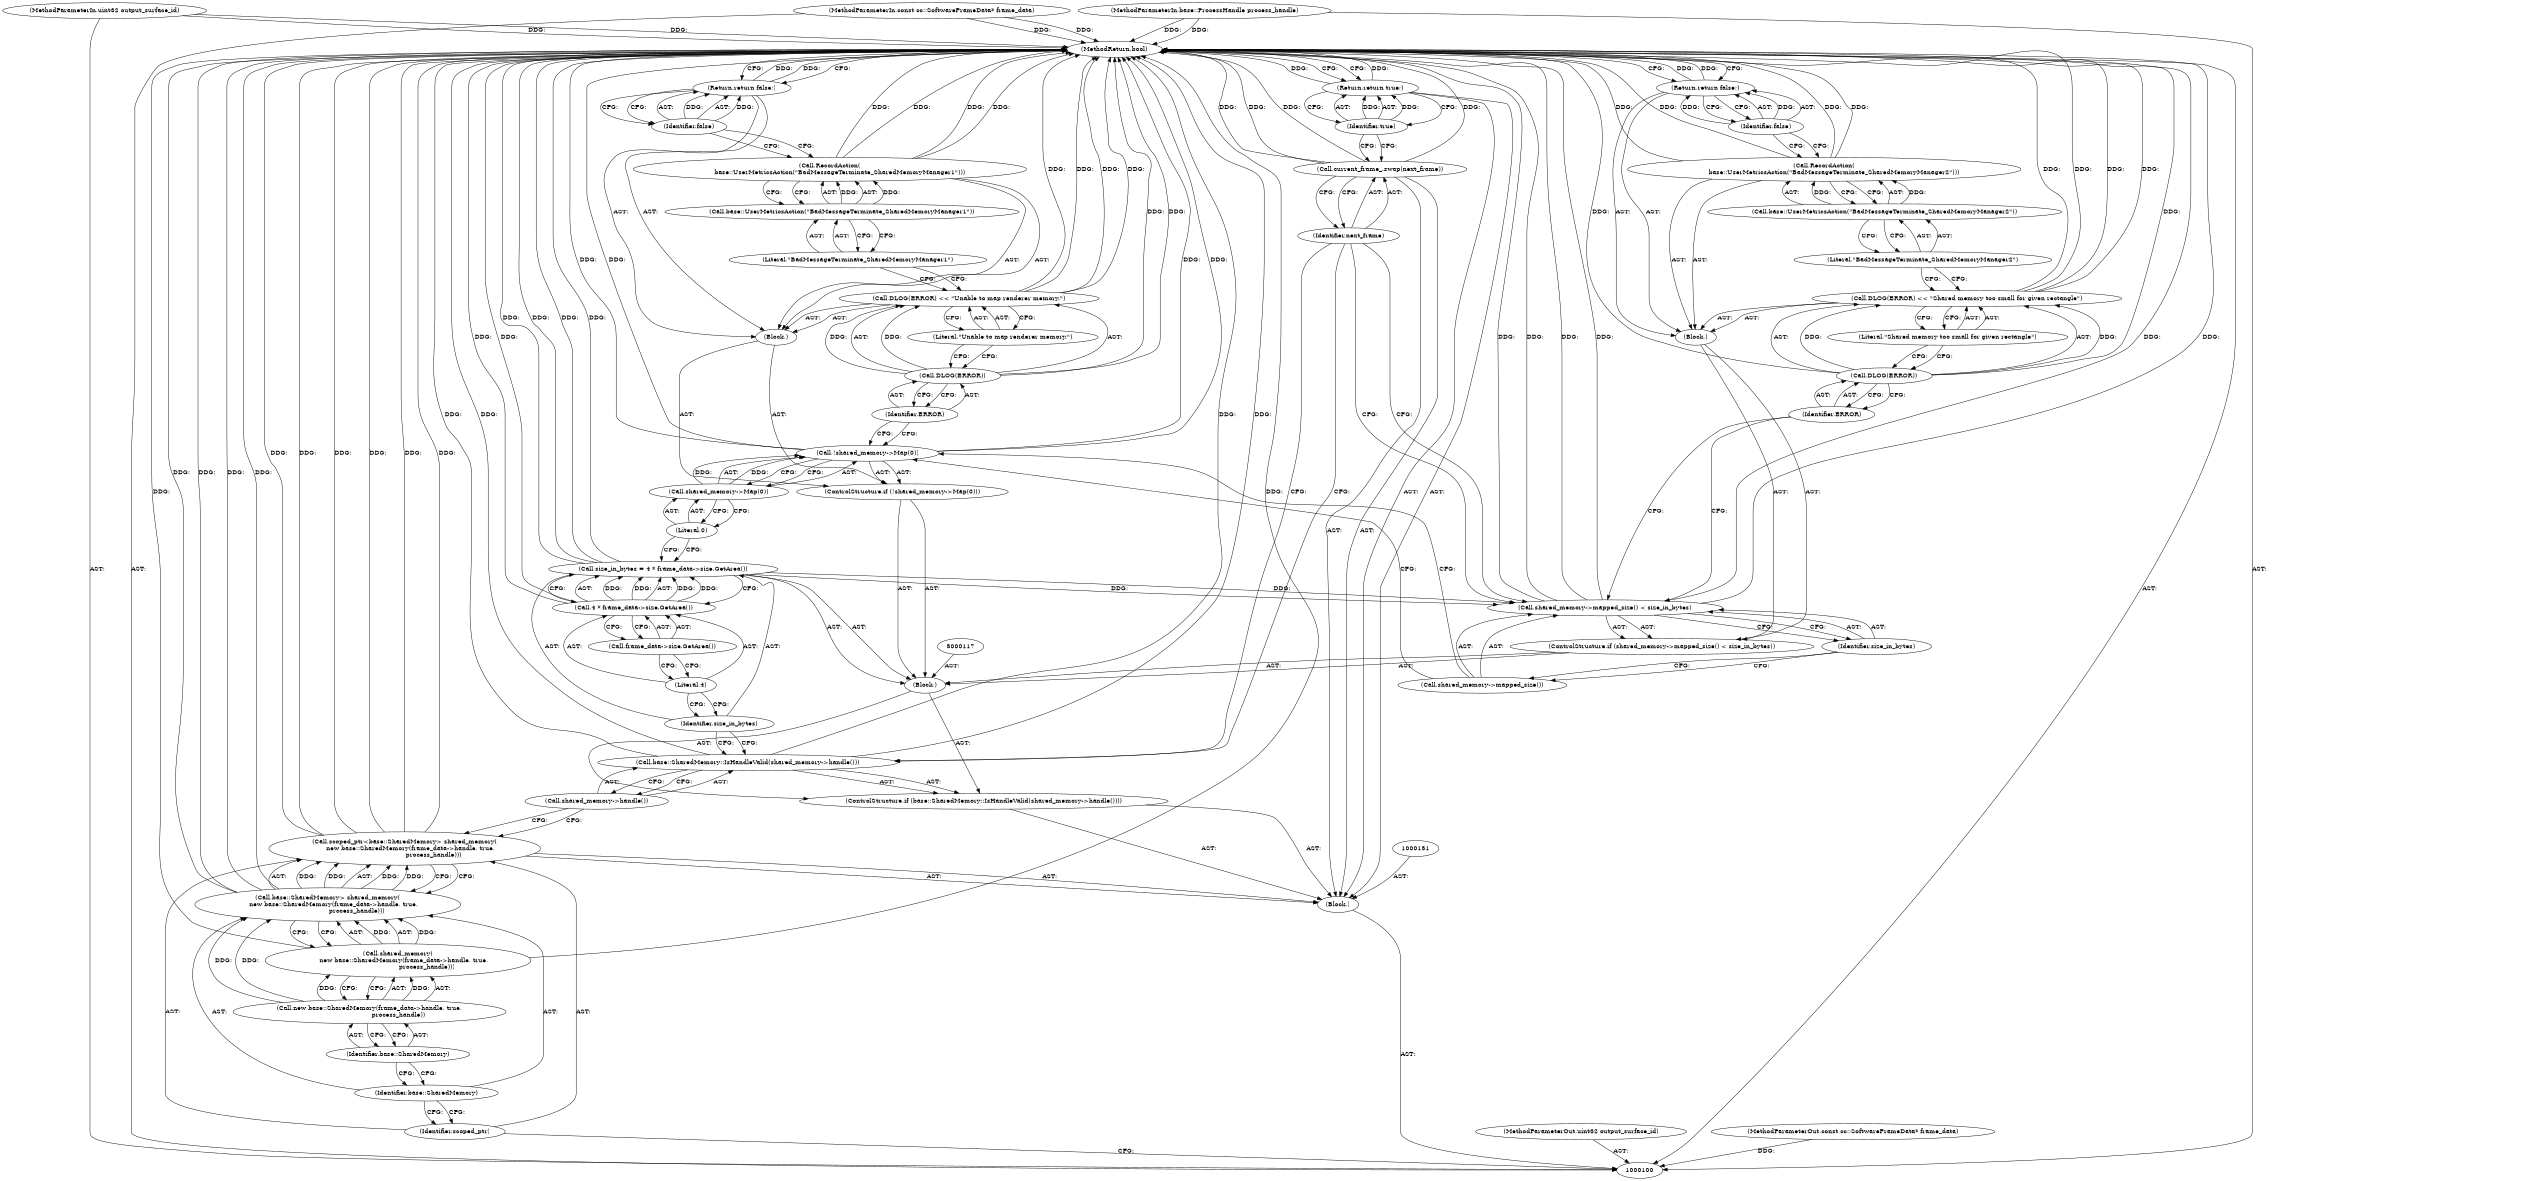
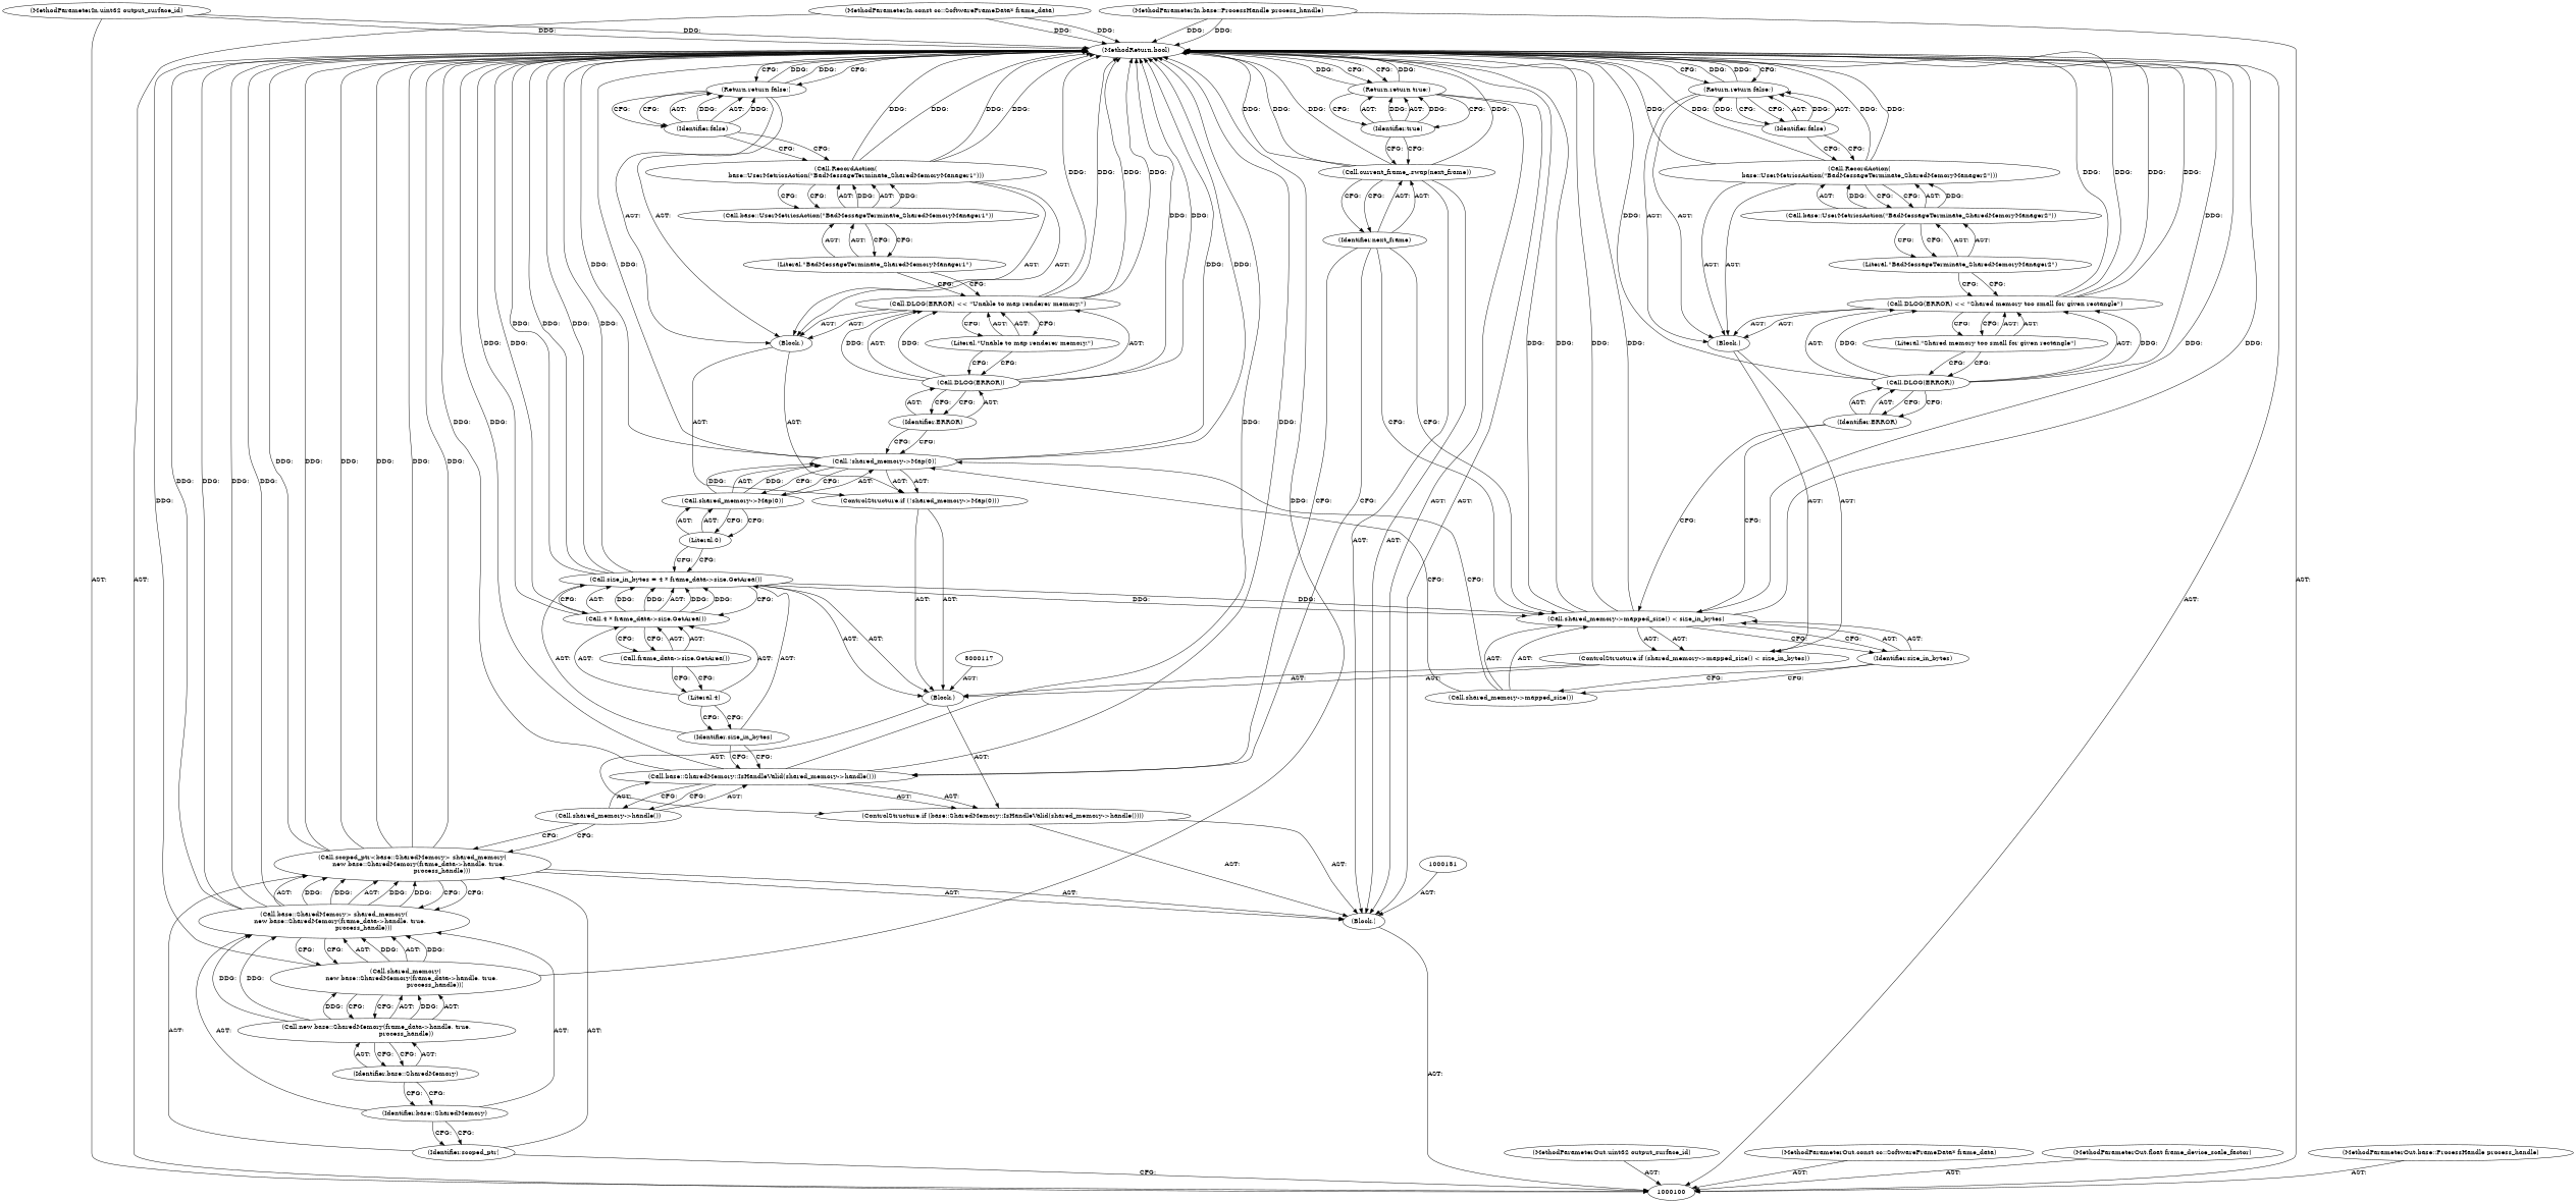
  digraph {
    n1 [label="(MethodReturn,bool)"]
    n2 [label="(Return,return false;)"]
    n3 [label="(Return,return false;)"]
    n4 [label="(Return,return true;)"]
    1000100
    n6 [label="(Block,)"]
    n7 [label="(Identifier,false)"]
    n8 [label="(Block,)"]
    n9 [label="(Identifier,false)"]
    n10 [label="(Block,)"]
    n11 [label="(Identifier,true)"]
    n12 [label="(ControlStructure,if (base::SharedMemory::IsHandleValid(shared_memory->handle())))"]
    n13 [label="(Call,shared_memory->handle())"]
    n14 [label="(Call,base::SharedMemory::IsHandleValid(shared_memory->handle()))"]
    n15 [label="(Call,scoped_ptr<base::SharedMemory> shared_memory(\n      new base::SharedMemory(frame_data->handle, true,\n                             process_handle)))"]
    n16 [label="(Call,base::SharedMemory> shared_memory(\n      new base::SharedMemory(frame_data->handle, true,\n                             process_handle)))"]
    n17 [label="(Call,size_in_bytes = 4 * frame_data->size.GetArea())"]
    n18 [label="(Call,4 * frame_data->size.GetArea())"]
    n19 [label="(Block,)"]
    n20 [label="(Call,shared_memory->mapped_size() < size_in_bytes)"]
    n21 [label="(Call,frame_data->size.GetArea())"]
    n22 [label="(Identifier,size_in_bytes)"]
    n23 [label="(ControlStructure,if (shared_memory->mapped_size() < size_in_bytes))"]
    n24 [label="(Identifier,size_in_bytes)"]
    n25 [label="(Literal,4)"]
    n26 [label="(Call,shared_memory->Map(0))"]
    n27 [label="(Literal,0)"]
    n28 [label="(Call,!shared_memory->Map(0))"]
    n29 [label="(ControlStructure,if (!shared_memory->Map(0)))"]
    n30 [label="(MethodParameterIn,uint32 output_surface_id)"]
    n31 [label="(MethodParameterOut,uint32 output_surface_id)"]
    n32 [label="(Identifier,ERROR)"]
    n33 [label="(Call,DLOG(ERROR))"]
    n34 [label="(Call,DLOG(ERROR) << \"Unable to map renderer memory.\")"]
    n35 [label="(Literal,\"Unable to map renderer memory.\")"]
    n36 [label="(Call,RecordAction(\n          base::UserMetricsAction(\"BadMessageTerminate_SharedMemoryManager1\")))"]
    n37 [label="(Call,base::UserMetricsAction(\"BadMessageTerminate_SharedMemoryManager1\"))"]
    n38 [label="(Literal,\"BadMessageTerminate_SharedMemoryManager1\")"]
    n39 [label="(Call,shared_memory->mapped_size())"]
    n40 [label="(Identifier,ERROR)"]
    n41 [label="(Call,DLOG(ERROR))"]
    n42 [label="(Call,DLOG(ERROR) << \"Shared memory too small for given rectangle\")"]
    n43 [label="(Literal,\"Shared memory too small for given rectangle\")"]
    n44 [label="(Call,RecordAction(\n          base::UserMetricsAction(\"BadMessageTerminate_SharedMemoryManager2\")))"]
    n45 [label="(Call,base::UserMetricsAction(\"BadMessageTerminate_SharedMemoryManager2\"))"]
    n46 [label="(Literal,\"BadMessageTerminate_SharedMemoryManager2\")"]
    n47 [label="(MethodParameterIn,const cc::SoftwareFrameData* frame_data)"]
    n48 [label="(MethodParameterOut,const cc::SoftwareFrameData* frame_data)"]
+   n49 [label="(MethodParameterOut,float frame_device_scale_factor)"]
    n50 [label="(Call,current_frame_.swap(next_frame))"]
    n51 [label="(Identifier,next_frame)"]
    n52 [label="(MethodParameterIn,base::ProcessHandle process_handle)"]
+   n53 [label="(MethodParameterOut,base::ProcessHandle process_handle)"]
    n54 [label="(Call,shared_memory(\n      new base::SharedMemory(frame_data->handle, true,\n                             process_handle)))"]
    n55 [label="(Call,new base::SharedMemory(frame_data->handle, true,\n                             process_handle))"]
    n56 [label="(Identifier,base::SharedMemory)"]
    n57 [label="(Identifier,scoped_ptr)"]
    n58 [label="(Identifier,base::SharedMemory)"]
    n59 [label=5000117]
    1000151
    n1 -> n2 [label="CFG: "]
    n1 -> n2 [label="CFG: "]
    n1 -> n3 [label="CFG: "]
    n1 -> n3 [label="CFG: "]
    n1 -> n4 [label="CFG: "]
    n1 -> n4 [label="CFG: "]
    n1 -> 1000100 [label="AST: "]
    n2 -> n1 [label="DDG: "]
    n2 -> n1 [label="DDG: "]
    n2 -> n6 [label="AST: "]
    n2 -> n6 [label="AST: "]
    n2 -> n7 [label="CFG: "]
    n2 -> n7 [label="CFG: "]
    n3 -> n1 [label="DDG: "]
    n3 -> n1 [label="DDG: "]
    n3 -> n8 [label="AST: "]
    n3 -> n8 [label="AST: "]
    n3 -> n9 [label="CFG: "]
    n3 -> n9 [label="CFG: "]
    n4 -> n1 [label="DDG: "]
    n4 -> n1 [label="DDG: "]
    n4 -> n10 [label="AST: "]
    n4 -> n10 [label="AST: "]
    n4 -> n11 [label="CFG: "]
    n4 -> n11 [label="CFG: "]
    n6 -> n29 [label="AST: "]
    n6 -> n29 [label="AST: "]
    n7 -> n2 [label="AST: "]
    n7 -> n2 [label="DDG: "]
    n7 -> n2 [label="AST: "]
    n7 -> n2 [label="DDG: "]
    n7 -> n36 [label="CFG: "]
    n7 -> n36 [label="CFG: "]
    n8 -> n23 [label="AST: "]
    n8 -> n23 [label="AST: "]
    n9 -> n3 [label="AST: "]
    n9 -> n3 [label="DDG: "]
    n9 -> n3 [label="AST: "]
    n9 -> n3 [label="DDG: "]
    n9 -> n44 [label="CFG: "]
    n9 -> n44 [label="CFG: "]
    n10 -> 1000100 [label="AST: "]
    n11 -> n4 [label="AST: "]
    n11 -> n4 [label="DDG: "]
    n11 -> n4 [label="AST: "]
    n11 -> n4 [label="DDG: "]
    n11 -> n50 [label="CFG: "]
    n11 -> n50 [label="CFG: "]
    n12 -> n10 [label="AST: "]
    n12 -> n10 [label="AST: "]
    n13 -> n14 [label="AST: "]
    n13 -> n14 [label="AST: "]
    n13 -> n15 [label="CFG: "]
    n13 -> n15 [label="CFG: "]
    n14 -> n1 [label="DDG: "]
    n14 -> n1 [label="DDG: "]
    n14 -> n1 [label="DDG: "]
    n14 -> n1 [label="DDG: "]
    n14 -> n12 [label="AST: "]
    n14 -> n12 [label="AST: "]
    n14 -> n13 [label="CFG: "]
    n14 -> n13 [label="CFG: "]
    n15 -> n1 [label="DDG: "]
    n15 -> n1 [label="DDG: "]
    n15 -> n1 [label="DDG: "]
    n15 -> n1 [label="DDG: "]
    n15 -> n1 [label="DDG: "]
    n15 -> n1 [label="DDG: "]
    n15 -> n10 [label="AST: "]
    n15 -> n10 [label="AST: "]
    n15 -> n16 [label="CFG: "]
    n15 -> n16 [label="CFG: "]
    n16 -> n1 [label="DDG: "]
    n16 -> n1 [label="DDG: "]
    n16 -> n1 [label="DDG: "]
    n16 -> n1 [label="DDG: "]
    n16 -> n15 [label="AST: "]
    n16 -> n15 [label="DDG: "]
    n16 -> n15 [label="DDG: "]
    n16 -> n15 [label="AST: "]
    n16 -> n15 [label="DDG: "]
    n16 -> n15 [label="DDG: "]
    n16 -> n54 [label="CFG: "]
    n16 -> n54 [label="CFG: "]
    n17 -> n1 [label="DDG: "]
    n17 -> n1 [label="DDG: "]
    n17 -> n1 [label="DDG: "]
    n17 -> n1 [label="DDG: "]
    n17 -> n18 [label="CFG: "]
    n17 -> n18 [label="CFG: "]
    n17 -> n19 [label="AST: "]
    n17 -> n19 [label="AST: "]
    n17 -> n20 [label="DDG: "]
    n17 -> n20 [label="DDG: "]
    n18 -> n1 [label="DDG: "]
    n18 -> n1 [label="DDG: "]
    n18 -> n17 [label="AST: "]
    n18 -> n17 [label="DDG: "]
    n18 -> n17 [label="DDG: "]
    n18 -> n17 [label="AST: "]
    n18 -> n17 [label="DDG: "]
    n18 -> n17 [label="DDG: "]
    n18 -> n21 [label="CFG: "]
    n18 -> n21 [label="CFG: "]
    n19 -> n12 [label="AST: "]
    n19 -> n12 [label="AST: "]
    n20 -> n1 [label="DDG: "]
    n20 -> n1 [label="DDG: "]
    n20 -> n1 [label="DDG: "]
    n20 -> n1 [label="DDG: "]
    n20 -> n1 [label="DDG: "]
    n20 -> n1 [label="DDG: "]
    n20 -> n22 [label="CFG: "]
    n20 -> n22 [label="CFG: "]
    n20 -> n23 [label="AST: "]
    n20 -> n23 [label="AST: "]
    n21 -> n18 [label="AST: "]
    n21 -> n18 [label="AST: "]
    n21 -> n25 [label="CFG: "]
    n21 -> n25 [label="CFG: "]
    n22 -> n20 [label="AST: "]
    n22 -> n20 [label="AST: "]
    n22 -> n39 [label="CFG: "]
    n22 -> n39 [label="CFG: "]
    n23 -> n19 [label="AST: "]
    n23 -> n19 [label="AST: "]
    n24 -> n14 [label="CFG: "]
    n24 -> n14 [label="CFG: "]
    n24 -> n17 [label="AST: "]
    n24 -> n17 [label="AST: "]
    n25 -> n18 [label="AST: "]
    n25 -> n18 [label="AST: "]
    n25 -> n24 [label="CFG: "]
    n25 -> n24 [label="CFG: "]
    n26 -> n27 [label="CFG: "]
    n26 -> n27 [label="CFG: "]
    n26 -> n28 [label="AST: "]
    n26 -> n28 [label="DDG: "]
    n26 -> n28 [label="AST: "]
    n26 -> n28 [label="DDG: "]
    n27 -> n17 [label="CFG: "]
    n27 -> n17 [label="CFG: "]
    n27 -> n26 [label="AST: "]
    n27 -> n26 [label="AST: "]
    n28 -> n1 [label="DDG: "]
    n28 -> n1 [label="DDG: "]
    n28 -> n1 [label="DDG: "]
    n28 -> n1 [label="DDG: "]
    n28 -> n26 [label="CFG: "]
    n28 -> n26 [label="CFG: "]
    n28 -> n29 [label="AST: "]
    n28 -> n29 [label="AST: "]
    n29 -> n19 [label="AST: "]
    n29 -> n19 [label="AST: "]
    n30 -> n1 [label="DDG: "]
    n30 -> n1 [label="DDG: "]
    n30 -> 1000100 [label="AST: "]
    n31 -> 1000100 [label="AST: "]
    n32 -> n28 [label="CFG: "]
    n32 -> n28 [label="CFG: "]
    n32 -> n33 [label="AST: "]
    n32 -> n33 [label="AST: "]
    n33 -> n1 [label="DDG: "]
    n33 -> n1 [label="DDG: "]
    n33 -> n32 [label="CFG: "]
    n33 -> n32 [label="CFG: "]
    n33 -> n34 [label="AST: "]
    n33 -> n34 [label="DDG: "]
    n33 -> n34 [label="AST: "]
    n33 -> n34 [label="DDG: "]
    n34 -> n1 [label="DDG: "]
    n34 -> n1 [label="DDG: "]
    n34 -> n1 [label="DDG: "]
    n34 -> n1 [label="DDG: "]
    n34 -> n6 [label="AST: "]
    n34 -> n6 [label="AST: "]
    n34 -> n35 [label="CFG: "]
    n34 -> n35 [label="CFG: "]
    n35 -> n33 [label="CFG: "]
    n35 -> n33 [label="CFG: "]
    n35 -> n34 [label="AST: "]
    n35 -> n34 [label="AST: "]
    n36 -> n1 [label="DDG: "]
    n36 -> n1 [label="DDG: "]
    n36 -> n1 [label="DDG: "]
    n36 -> n1 [label="DDG: "]
    n36 -> n6 [label="AST: "]
    n36 -> n6 [label="AST: "]
    n36 -> n37 [label="CFG: "]
    n36 -> n37 [label="CFG: "]
    n37 -> n36 [label="AST: "]
    n37 -> n36 [label="DDG: "]
    n37 -> n36 [label="AST: "]
    n37 -> n36 [label="DDG: "]
    n37 -> n38 [label="CFG: "]
    n37 -> n38 [label="CFG: "]
    n38 -> n34 [label="CFG: "]
    n38 -> n34 [label="CFG: "]
    n38 -> n37 [label="AST: "]
    n38 -> n37 [label="AST: "]
    n39 -> n20 [label="AST: "]
    n39 -> n20 [label="AST: "]
    n39 -> n28 [label="CFG: "]
    n39 -> n28 [label="CFG: "]
    n40 -> n20 [label="CFG: "]
    n40 -> n20 [label="CFG: "]
    n40 -> n41 [label="AST: "]
    n40 -> n41 [label="AST: "]
    n41 -> n1 [label="DDG: "]
    n41 -> n1 [label="DDG: "]
    n41 -> n40 [label="CFG: "]
    n41 -> n40 [label="CFG: "]
    n41 -> n42 [label="AST: "]
    n41 -> n42 [label="DDG: "]
    n41 -> n42 [label="AST: "]
    n41 -> n42 [label="DDG: "]
    n42 -> n1 [label="DDG: "]
    n42 -> n1 [label="DDG: "]
    n42 -> n1 [label="DDG: "]
    n42 -> n1 [label="DDG: "]
    n42 -> n8 [label="AST: "]
    n42 -> n8 [label="AST: "]
    n42 -> n43 [label="CFG: "]
    n42 -> n43 [label="CFG: "]
    n43 -> n41 [label="CFG: "]
    n43 -> n41 [label="CFG: "]
    n43 -> n42 [label="AST: "]
    n43 -> n42 [label="AST: "]
    n44 -> n1 [label="DDG: "]
    n44 -> n1 [label="DDG: "]
    n44 -> n1 [label="DDG: "]
    n44 -> n1 [label="DDG: "]
    n44 -> n8 [label="AST: "]
    n44 -> n8 [label="AST: "]
    n44 -> n45 [label="CFG: "]
    n44 -> n45 [label="CFG: "]
    n45 -> n44 [label="AST: "]
    n45 -> n44 [label="DDG: "]
    n45 -> n44 [label="AST: "]
    n45 -> n44 [label="DDG: "]
    n45 -> n46 [label="CFG: "]
    n45 -> n46 [label="CFG: "]
    n46 -> n42 [label="CFG: "]
    n46 -> n42 [label="CFG: "]
    n46 -> n45 [label="AST: "]
    n46 -> n45 [label="AST: "]
    n47 -> n1 [label="DDG: "]
    n47 -> n1 [label="DDG: "]
    n47 -> 1000100 [label="AST: "]
-   n48 -> 1000100 [label="DDG: "]
+   n48 -> 1000100 [label="AST: "]
+   n49 -> 1000100 [label="AST: "]
    n50 -> n1 [label="DDG: "]
    n50 -> n1 [label="DDG: "]
    n50 -> n1 [label="DDG: "]
    n50 -> n1 [label="DDG: "]
    n50 -> n10 [label="AST: "]
    n50 -> n10 [label="AST: "]
    n50 -> n51 [label="CFG: "]
    n50 -> n51 [label="CFG: "]
    n51 -> n14 [label="CFG: "]
    n51 -> n14 [label="CFG: "]
    n51 -> n20 [label="CFG: "]
    n51 -> n20 [label="CFG: "]
    n51 -> n50 [label="AST: "]
    n51 -> n50 [label="AST: "]
    n52 -> n1 [label="DDG: "]
    n52 -> n1 [label="DDG: "]
    n52 -> 1000100 [label="AST: "]
+   n53 -> 1000100 [label="AST: "]
    n54 -> n1 [label="DDG: "]
    n54 -> n1 [label="DDG: "]
    n54 -> n16 [label="AST: "]
    n54 -> n16 [label="DDG: "]
    n54 -> n16 [label="AST: "]
    n54 -> n16 [label="DDG: "]
    n54 -> n55 [label="CFG: "]
    n54 -> n55 [label="CFG: "]
    n55 -> n16 [label="DDG: "]
    n55 -> n16 [label="DDG: "]
    n55 -> n54 [label="AST: "]
    n55 -> n54 [label="DDG: "]
    n55 -> n54 [label="AST: "]
    n55 -> n54 [label="DDG: "]
    n55 -> n58 [label="CFG: "]
    n55 -> n58 [label="CFG: "]
    n56 -> n16 [label="AST: "]
    n56 -> n16 [label="AST: "]
    n56 -> n57 [label="CFG: "]
    n56 -> n57 [label="CFG: "]
    n57 -> 1000100 [label="CFG: "]
    n57 -> n15 [label="AST: "]
    n57 -> n15 [label="AST: "]
    n58 -> n55 [label="AST: "]
    n58 -> n55 [label="AST: "]
    n58 -> n56 [label="CFG: "]
    n58 -> n56 [label="CFG: "]
    n59 -> n19 [label="AST: "]
    1000151 -> n10 [label="AST: "]
  }
